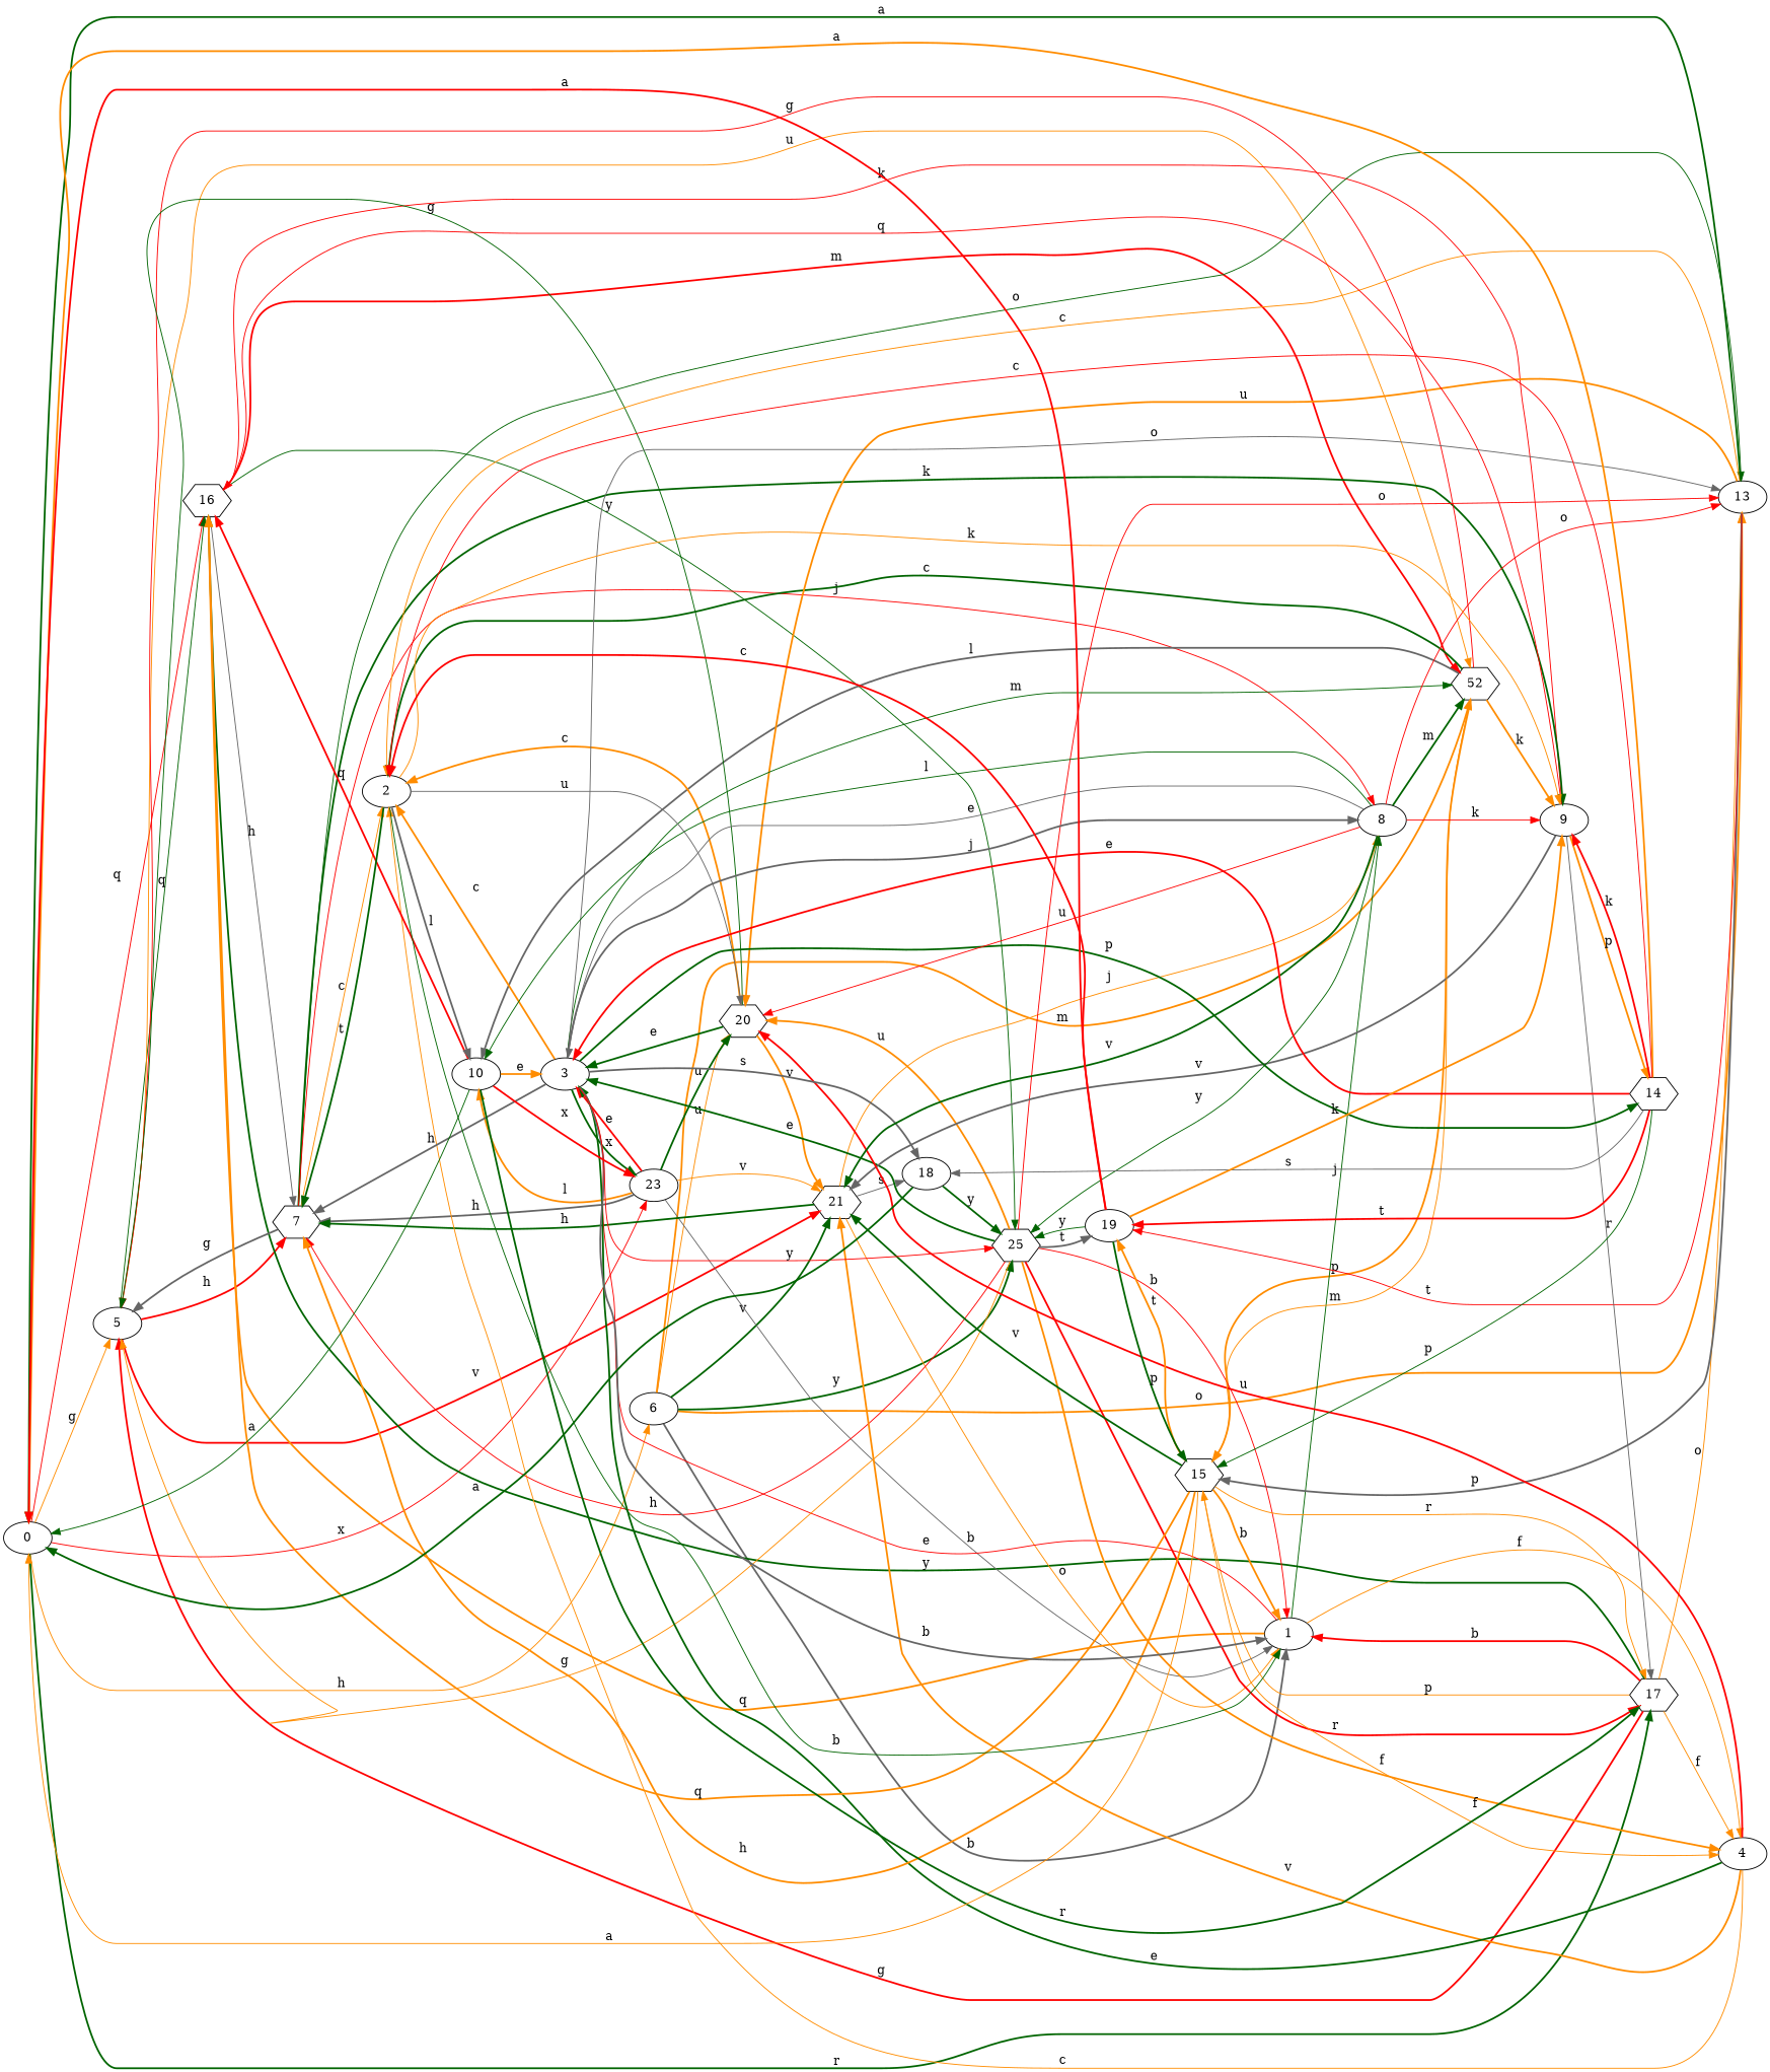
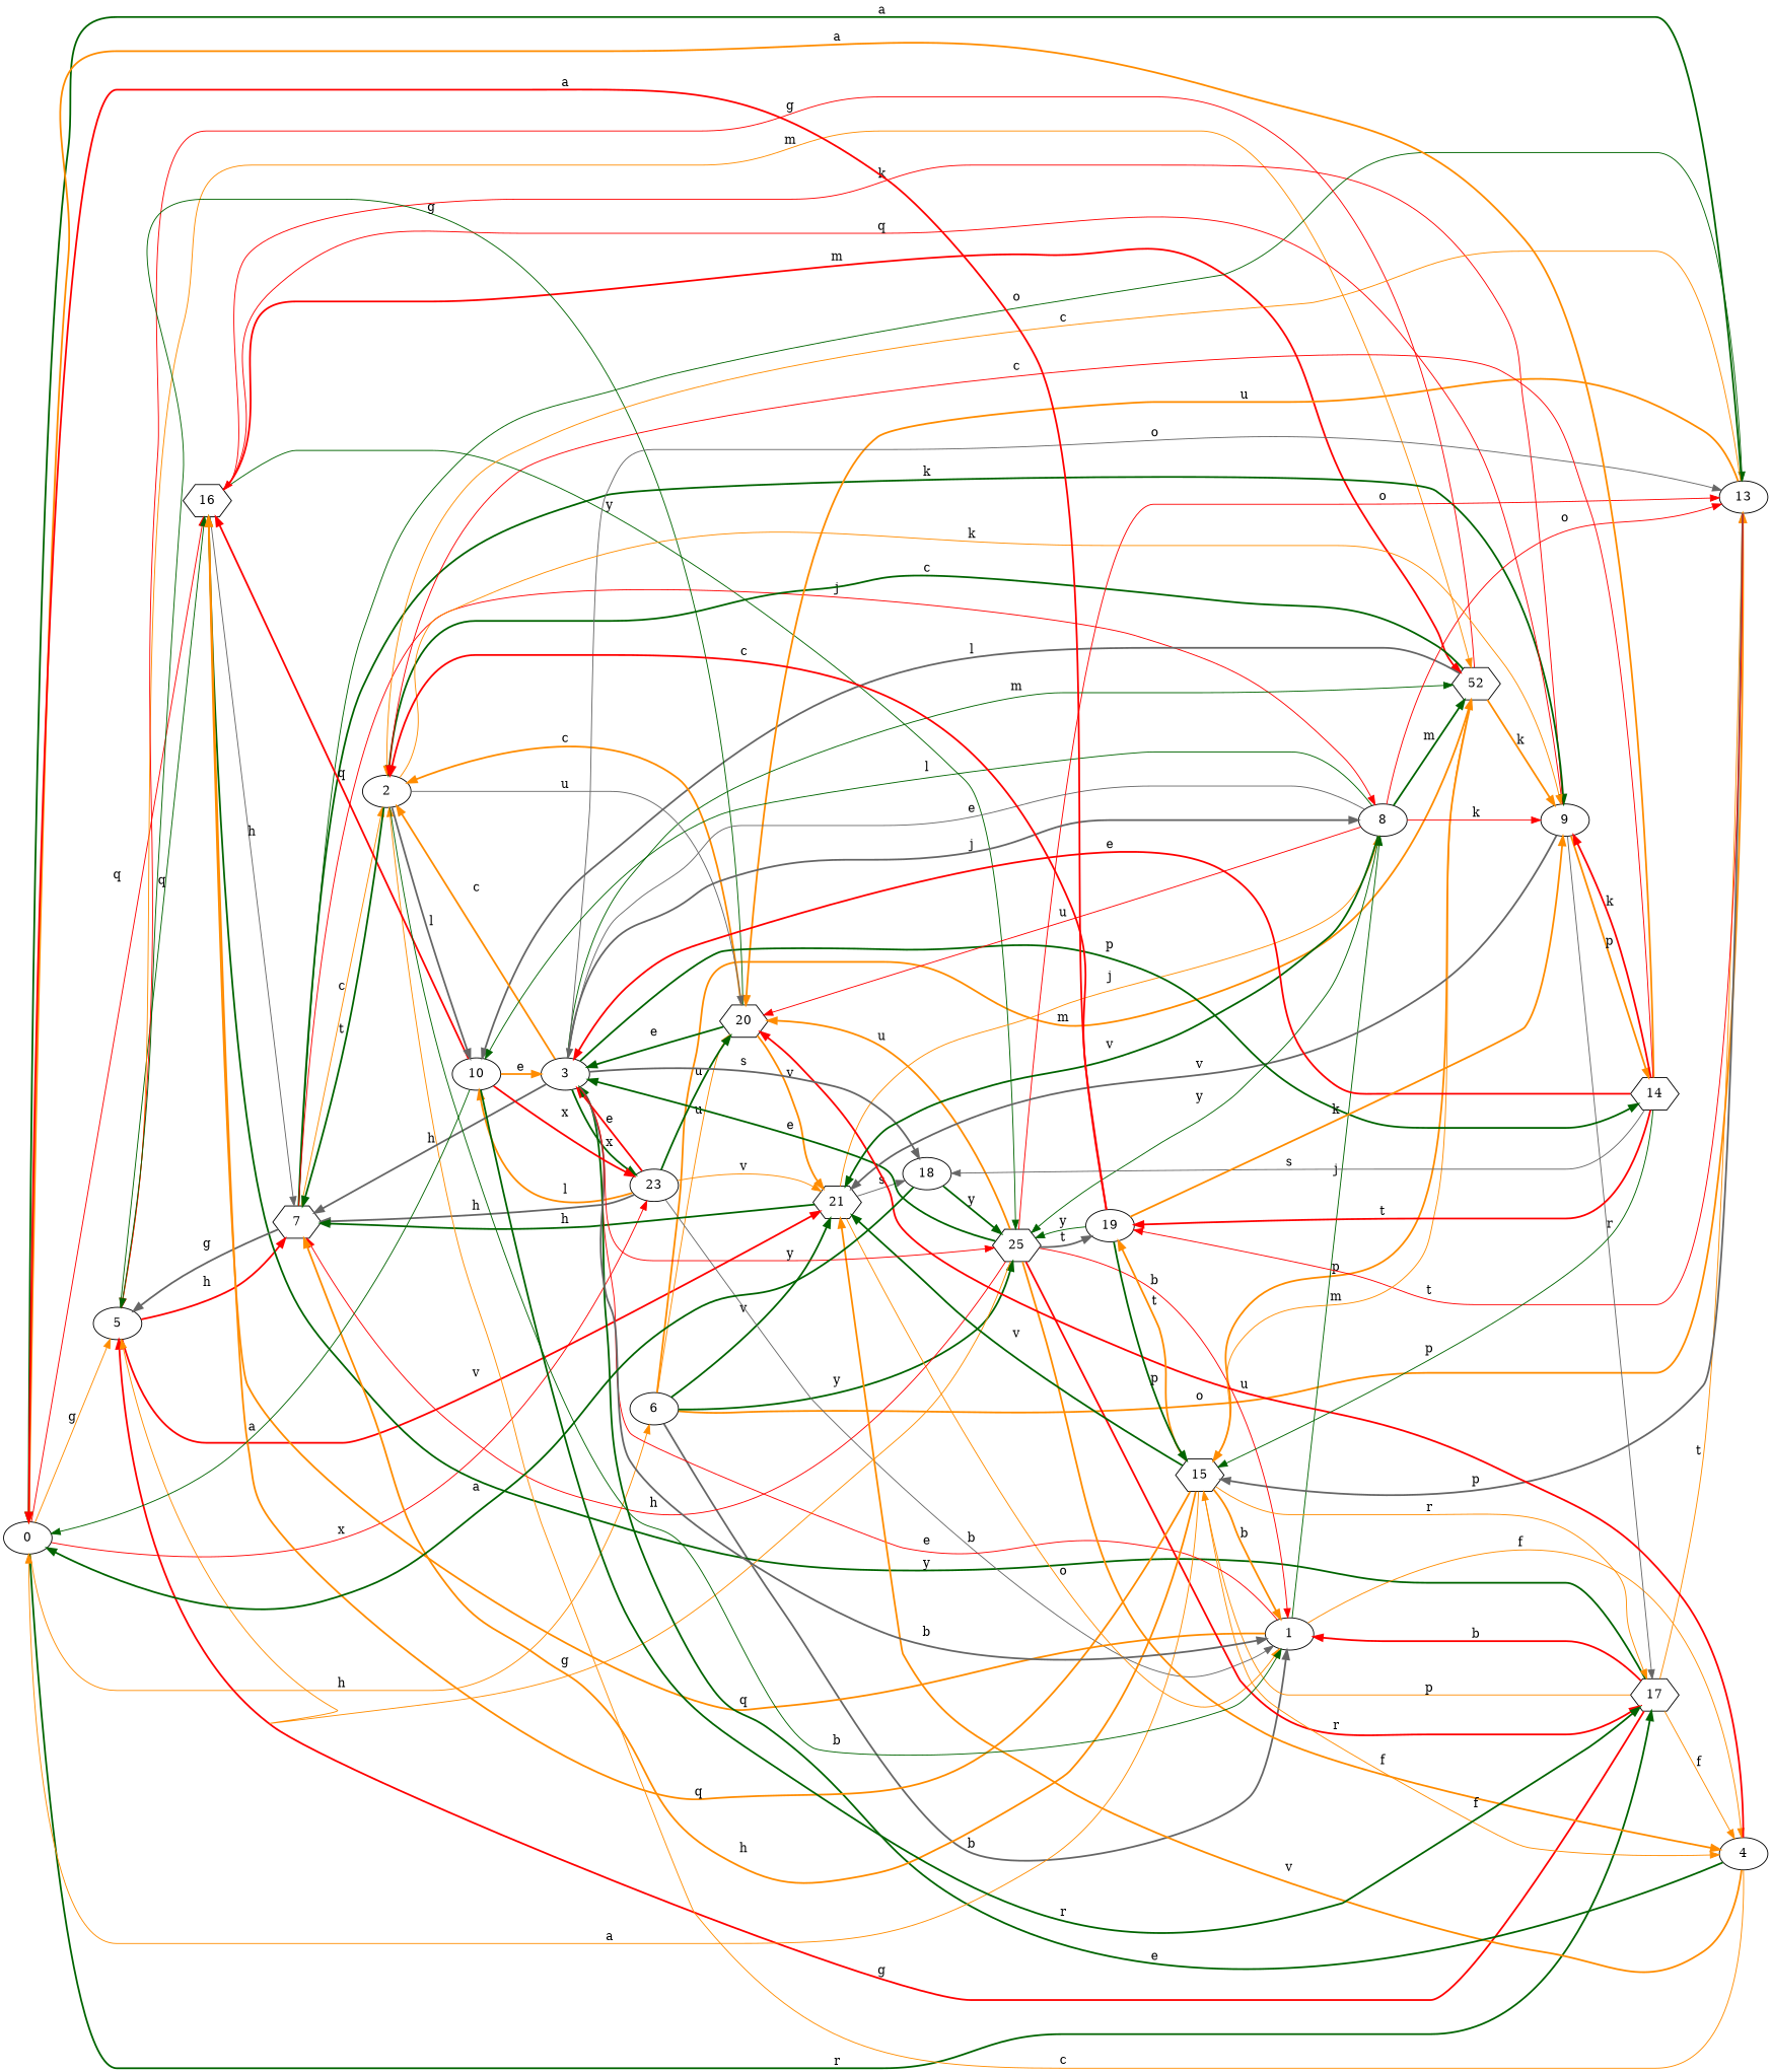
  strict digraph {
    fontname="DejaVu Serif"
    rankdir=LR
    node [fontname="DejaVu Serif" shape=ellipse]
    edge [color=darkorange fontname="DejaVu Serif" style=bold]
    0
    5
    6
    16 [shape=hexagon]
    17 [shape=hexagon]
    23
    7 [shape=hexagon]
    n8 [label=52 shape=hexagon]
    21 [shape=hexagon]
    1
    20 [shape=hexagon]
    13
    25 [shape=hexagon]
    9
    4
    15 [shape=hexagon]
    3
    10
    8
    2
    14 [shape=hexagon]
    18
    19
    0 -> 5 [label=g style=solid]
    0 -> 6 [label=h style=solid]
    0 -> 16 [color=red label=q style=solid]
    0 -> 17 [color=darkgreen label=r]
    0 -> 23 [color=red label=x style=solid]
    5 -> 16 [color=darkgreen label=q style=solid]
    5 -> 7 [color=red label=h]
-   5 -> n8 [label=u style=solid]
+   5 -> n8 [label=m style=solid]
    5 -> 21 [color=red label=v]
    6 -> n8 [label=m]
    6 -> 21 [color=darkgreen label=v]
    6 -> 1 [color=gray40 label=b]
    6 -> 20 [label=u style=solid]
    6 -> 13 [label=o]
    6 -> 25 [color=darkgreen label=y]
    16 -> 7 [color=gray40 label=h style=solid]
    16 -> n8 [color=red label=m]
    16 -> 25 [color=darkgreen label=y style=solid]
    16 -> 9 [color=red label=k style=solid]
    17 -> 5 [color=red label=g]
    17 -> 16 [color=darkgreen label=y]
    17 -> 1 [color=red label=b]
-   17 -> 13 [label=o style=solid]
+   17 -> 13 [label=t style=solid]
    17 -> 4 [label=f style=solid]
    17 -> 15 [label=p style=solid]
    23 -> 7 [color=gray40 label=h]
    23 -> 21 [label=v style=solid]
    23 -> 1 [color=gray40 label=b style=solid]
    23 -> 20 [color=darkgreen label=u]
    23 -> 3 [color=red label=e]
    23 -> 10 [label=l]
    7 -> 5 [color=gray40 label=g]
    7 -> 13 [color=darkgreen label=o style=solid]
    7 -> 9 [color=darkgreen label=k]
    7 -> 8 [color=red label=j style=solid]
    7 -> 2 [label=c style=solid]
    n8 -> 5 [color=red label=g style=solid]
    n8 -> 9 [label=k]
    n8 -> 15 [label=p]
    n8 -> 10 [color=gray40 label=l]
    n8 -> 2 [color=darkgreen label=c]
    21 -> 7 [color=darkgreen label=h]
    21 -> 1 [label=o style=solid]
    21 -> 8 [label=j style=solid]
    21 -> 18 [color=gray40 label=s style=solid]
    1 -> 16 [label=q]
    1 -> 4 [label=f style=solid]
    1 -> 3 [color=red label=e style=solid]
    1 -> 8 [color=darkgreen label=j style=solid]
    20 -> 5 [color=darkgreen label=g style=solid]
    20 -> 21 [label=v]
    20 -> 3 [color=darkgreen label=e]
    20 -> 2 [label=c]
    13 -> 0 [color=darkgreen label=a]
    13 -> 20 [label=u]
    13 -> 15 [color=gray40 label=p]
    13 -> 2 [label=c style=solid]
    13 -> 19 [color=red label=t style=solid]
    25 -> 5 [label=g style=solid]
    25 -> 17 [color=red label=r]
    25 -> 7 [color=red label=h style=solid]
    25 -> 1 [color=red label=b style=solid]
    25 -> 20 [label=u]
    25 -> 13 [color=red label=o style=solid]
    25 -> 4 [label=f]
    25 -> 3 [color=darkgreen label=e]
    25 -> 19 [color=gray40 label=t]
    9 -> 16 [color=red label=q style=solid]
    9 -> 17 [color=gray40 label=r style=solid]
    9 -> 21 [color=gray40 label=v]
    9 -> 14 [label=p]
    4 -> 21 [label=v]
    4 -> 20 [color=red label=u]
    4 -> 3 [color=darkgreen label=e]
    4 -> 2 [label=c style=solid]
    15 -> 0 [label=a style=solid]
    15 -> 16 [label=q]
    15 -> 17 [label=r style=solid]
    15 -> 7 [label=h]
    15 -> n8 [label=m style=solid]
    15 -> 21 [color=darkgreen label=v]
    15 -> 1 [label=b]
    15 -> 4 [label=f style=solid]
    15 -> 19 [label=t]
    3 -> 23 [color=darkgreen label=x]
    3 -> 7 [color=gray40 label=h]
    3 -> n8 [color=darkgreen label=m style=solid]
    3 -> 1 [color=gray40 label=b]
    3 -> 13 [color=gray40 label=o style=solid]
    3 -> 25 [color=red label=y style=solid]
    3 -> 8 [color=gray40 label=j]
    3 -> 2 [label=c]
    3 -> 14 [color=darkgreen label=p]
    3 -> 18 [color=gray40 label=s]
    10 -> 0 [color=darkgreen label=a style=solid]
    10 -> 16 [color=red label=q]
    10 -> 17 [color=darkgreen label=r]
    10 -> 23 [color=red label=x]
    10 -> 3 [label=e]
    8 -> n8 [color=darkgreen label=m]
    8 -> 21 [color=darkgreen label=v]
    8 -> 20 [color=red label=u style=solid]
    8 -> 13 [color=red label=o style=solid]
    8 -> 25 [color=darkgreen label=y style=solid]
    8 -> 9 [color=red label=k style=solid]
    8 -> 3 [color=gray40 label=e style=solid]
    8 -> 10 [color=darkgreen label=l style=solid]
    2 -> 7 [color=darkgreen label=t]
    2 -> 1 [color=darkgreen label=b style=solid]
    2 -> 20 [color=gray40 label=u style=solid]
    2 -> 9 [label=k style=solid]
    2 -> 10 [color=gray40 label=l]
    14 -> 0 [label=a]
    14 -> 9 [color=red label=k]
    14 -> 15 [color=darkgreen label=p style=solid]
    14 -> 3 [color=red label=e]
    14 -> 2 [color=red label=c style=solid]
    14 -> 18 [color=gray40 label=s style=solid]
    14 -> 19 [color=red label=t]
    18 -> 0 [color=darkgreen label=a]
    18 -> 25 [color=darkgreen label=y]
    19 -> 0 [color=red label=a]
    19 -> 25 [color=darkgreen label=y style=solid]
    19 -> 9 [label=k]
    19 -> 15 [color=darkgreen label=p]
    19 -> 2 [color=red label=c]
  }
